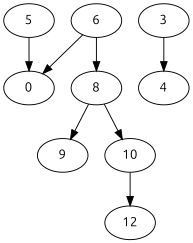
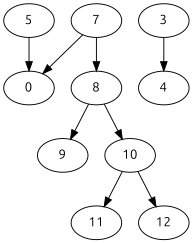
  digraph {
    fontname=Ubuntu
    node [alpha=0.11 fontname=Ubuntu]
    edge [fontname=Ubuntu]
    5 [alpha=0.05 expect_size=1257372910222311424]
    n2 [expect_size=1530729904822288384 label=0]
-   6 [alpha=0.19 expect_size=1177944906434150]
+   6 [alpha=0.19 expect_size=1177944906434150 label=7]
    8 [alpha=0.18 expect_size=348802001369528]
    9 [alpha=0.15 expect_size=8651154888550]
    10 [alpha=0.19 expect_size=1451186479677046784]
    3 [expect_size=258712886992437248]
    4 [alpha=0.08 expect_size=23356764567761568]
+   11 [alpha=0.18 expect_size=11249612732303538]
    12 [alpha=0.06 expect_size=18356630137594912]
    5 -> n2
    6 -> n2
    6 -> 8
    8 -> 9
    8 -> 10
+   10 -> 11
    10 -> 12
    3 -> 4
  }
